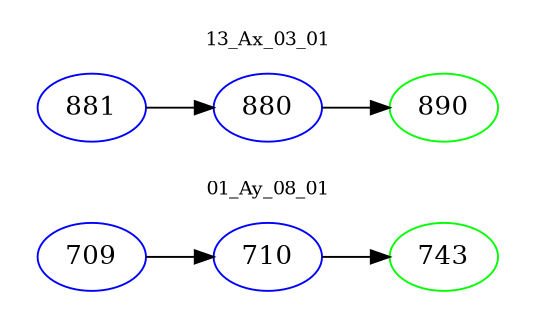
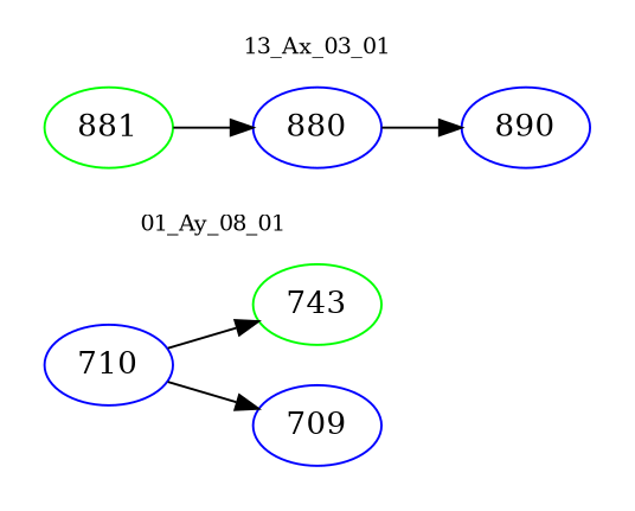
  digraph {
    rankdir=LR
    node [color=blue]
    edge [color=black]
    n1 [label=710]
    n2 [label=709]
    n3 [color=green label=743]
    n4 [label=880]
-   n5 [label=881]
-   n6 [color=green label=890]
+   n5 [color=green label=881]
+   n6 [label=890]
    subgraph cluster_1 {
      color=white
      fontsize=10
      label="01_Ay_08_01"
      n1
      n2
      n3
    }
    subgraph cluster_2 {
      color=white
      fontsize=10
      label="13_Ax_03_01"
      n4
      n5
      n6
    }
-   n2 -> n1
+   n1 -> n2
    n1 -> n3
    n4 -> n6
    n5 -> n4
  }
